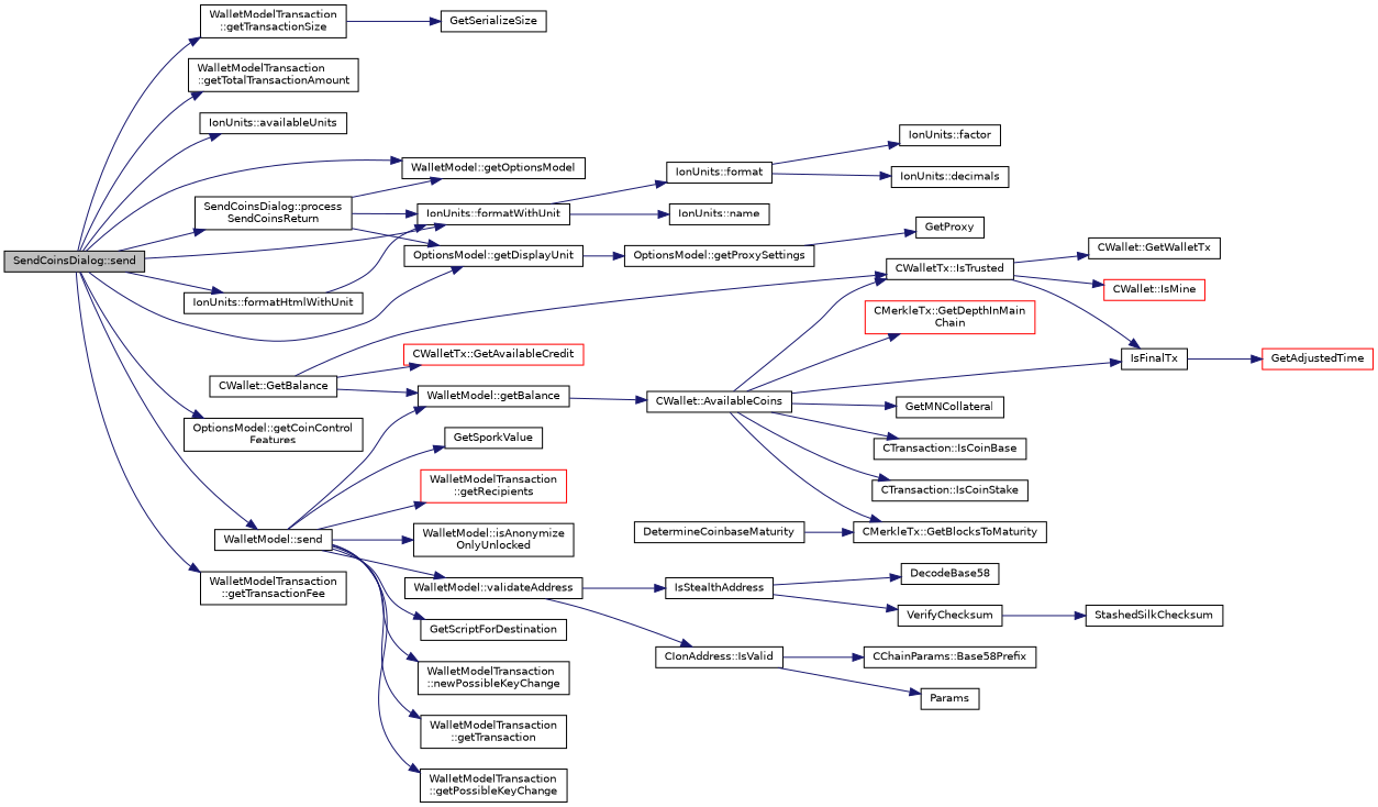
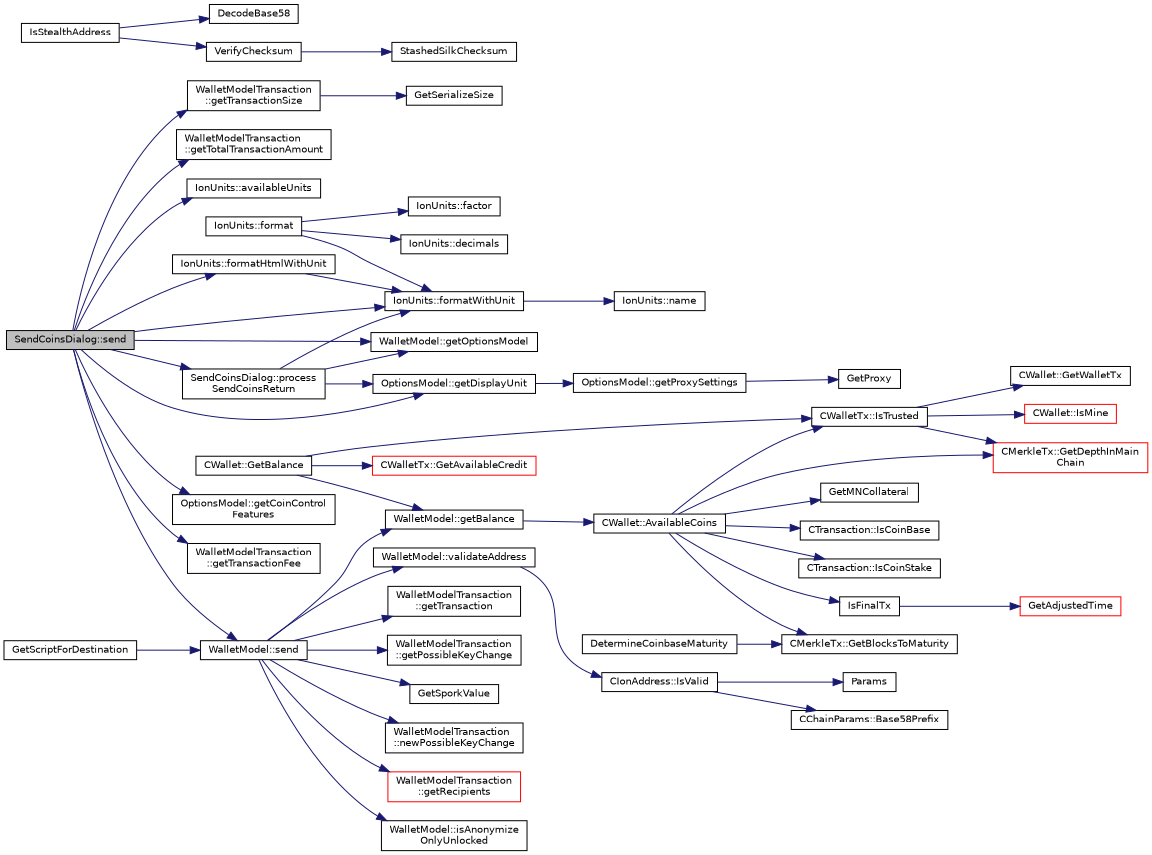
  digraph {
    rankdir=LR
    node [color=black fillcolor=white fontname=Helvetica fontsize=10 shape=record style=filled]
    edge [color=midnightblue fontname=Helvetica fontsize=10 labelfontname=Helvetica labelfontsize=10 style=solid]
    n1 [fillcolor=grey75 fontcolor=black height=0.2 label="SendCoinsDialog::send" width=0.4]
    n2 [height=0.2 label="WalletModel::getOptionsModel" width=0.4]
    n3 [height=0.2 label="OptionsModel::getCoinControl\lFeatures" width=0.4]
    n4 [height=0.2 label="WalletModel::send" width=0.4]
    n5 [height=0.2 label="SendCoinsDialog::process\lSendCoinsReturn" width=0.4]
    n6 [height=0.2 label="IonUnits::formatWithUnit" width=0.4]
    n7 [height=0.2 label="OptionsModel::getDisplayUnit" width=0.4]
    n8 [height=0.2 label="WalletModelTransaction\l::getTransactionFee" width=0.4]
    n9 [height=0.2 label="IonUnits::formatHtmlWithUnit" width=0.4]
    n10 [height=0.2 label="WalletModelTransaction\l::getTransactionSize" width=0.4]
    n11 [height=0.2 label="WalletModelTransaction\l::getTotalTransactionAmount" width=0.4]
    n12 [height=0.2 label="IonUnits::availableUnits" width=0.4]
    n13 [color=red height=0.2 label="WalletModelTransaction\l::getRecipients" width=0.4]
    n14 [height=0.2 label="WalletModel::isAnonymize\lOnlyUnlocked" width=0.4]
    n15 [height=0.2 label="WalletModel::validateAddress" width=0.4]
    n16 [height=0.2 label=GetScriptForDestination width=0.4]
    n17 [height=0.2 label="WalletModel::getBalance" width=0.4]
    n18 [height=0.2 label="WalletModelTransaction\l::newPossibleKeyChange" width=0.4]
    n19 [height=0.2 label="WalletModelTransaction\l::getTransaction" width=0.4]
    n20 [height=0.2 label="WalletModelTransaction\l::getPossibleKeyChange" width=0.4]
    n21 [height=0.2 label=GetSporkValue width=0.4]
    n22 [height=0.2 label="IonUnits::format" width=0.4]
    n23 [height=0.2 label="IonUnits::name" width=0.4]
    n24 [height=0.2 label="OptionsModel::getProxySettings" width=0.4]
    n25 [height=0.2 label=GetSerializeSize width=0.4]
    n26 [height=0.2 label=IsStealthAddress width=0.4]
    n27 [height=0.2 label="CIonAddress::IsValid" width=0.4]
    n28 [height=0.2 label="CWallet::AvailableCoins" width=0.4]
    n29 [height=0.2 label=DecodeBase58 width=0.4]
    n30 [height=0.2 label=VerifyChecksum width=0.4]
    n31 [height=0.2 label=Params width=0.4]
    n32 [height=0.2 label="CChainParams::Base58Prefix" width=0.4]
    n33 [height=0.2 label=StashedSilkChecksum width=0.4]
    n34 [height=0.2 label=IsFinalTx width=0.4]
    n35 [height=0.2 label="CWalletTx::IsTrusted" width=0.4]
    n36 [height=0.2 label="CTransaction::IsCoinBase" width=0.4]
    n37 [height=0.2 label="CMerkleTx::GetBlocksToMaturity" width=0.4]
    n38 [height=0.2 label="CTransaction::IsCoinStake" width=0.4]
    n39 [color=red height=0.2 label="CMerkleTx::GetDepthInMain\lChain" width=0.4]
    n40 [height=0.2 label=GetMNCollateral width=0.4]
    n41 [height=0.2 label="CWallet::GetBalance" width=0.4]
    n42 [color=red height=0.2 label="CWalletTx::GetAvailableCredit" width=0.4]
    n43 [color=red height=0.2 label=GetAdjustedTime width=0.4]
    n44 [height=0.2 label="CWallet::GetWalletTx" width=0.4]
    n45 [color=red height=0.2 label="CWallet::IsMine" width=0.4]
    n46 [height=0.2 label=DetermineCoinbaseMaturity width=0.4]
    n47 [height=0.2 label="IonUnits::factor" width=0.4]
    n48 [height=0.2 label="IonUnits::decimals" width=0.4]
    n49 [height=0.2 label=GetProxy width=0.4]
    n1 -> n2
    n1 -> n3
    n1 -> n4
    n1 -> n5
    n1 -> n6
    n1 -> n7
    n1 -> n8
    n1 -> n9
    n1 -> n10
    n1 -> n11
    n1 -> n12
    n4 -> n13
    n4 -> n14
    n4 -> n15
-   n4 -> n16
+   n16 -> n4
    n4 -> n17
    n4 -> n18
    n4 -> n19
    n4 -> n20
    n4 -> n21
    n5 -> n2
    n5 -> n6
    n5 -> n7
-   n6 -> n22
+   n22 -> n6
    n6 -> n23
    n7 -> n24
    n9 -> n6
    n10 -> n25
-   n15 -> n26
    n15 -> n27
    n17 -> n28
    n22 -> n47
    n22 -> n48
    n24 -> n49
    n26 -> n29
    n26 -> n30
    n27 -> n31
    n27 -> n32
    n28 -> n34
    n28 -> n35
    n28 -> n36
    n28 -> n37
    n28 -> n38
    n28 -> n39
    n28 -> n40
    n30 -> n33
    n34 -> n43
-   n35 -> n34
+   n35 -> n39
    n35 -> n44
    n35 -> n45
    n41 -> n17
    n41 -> n35
    n41 -> n42
    n46 -> n37
  }
